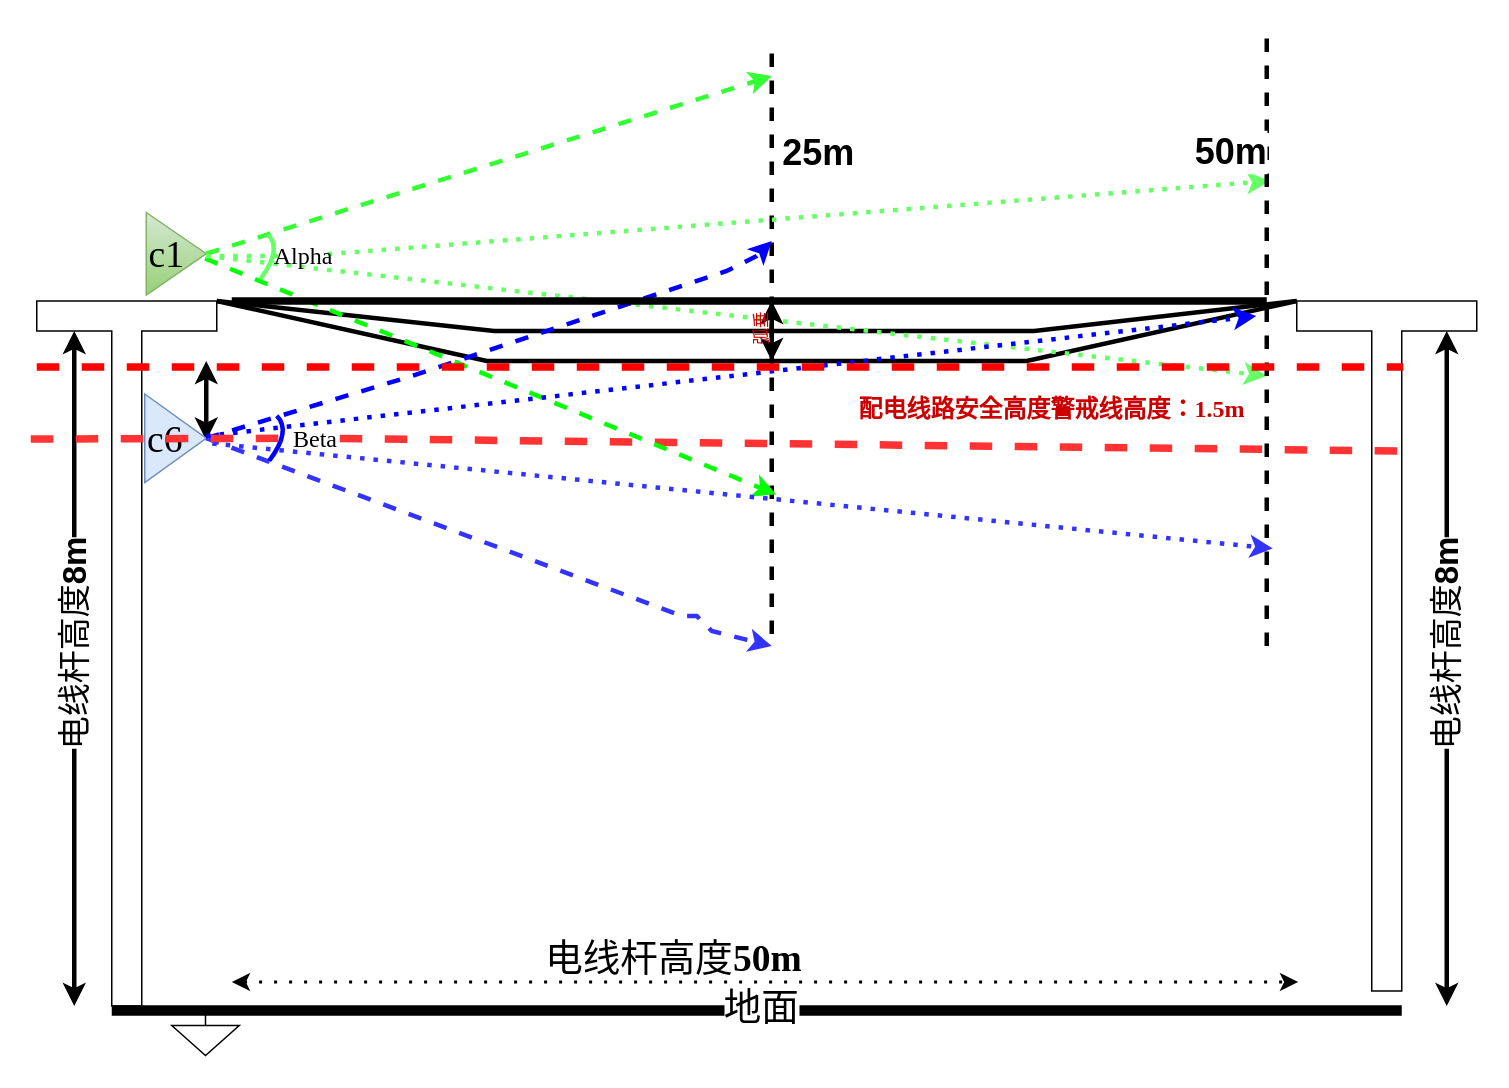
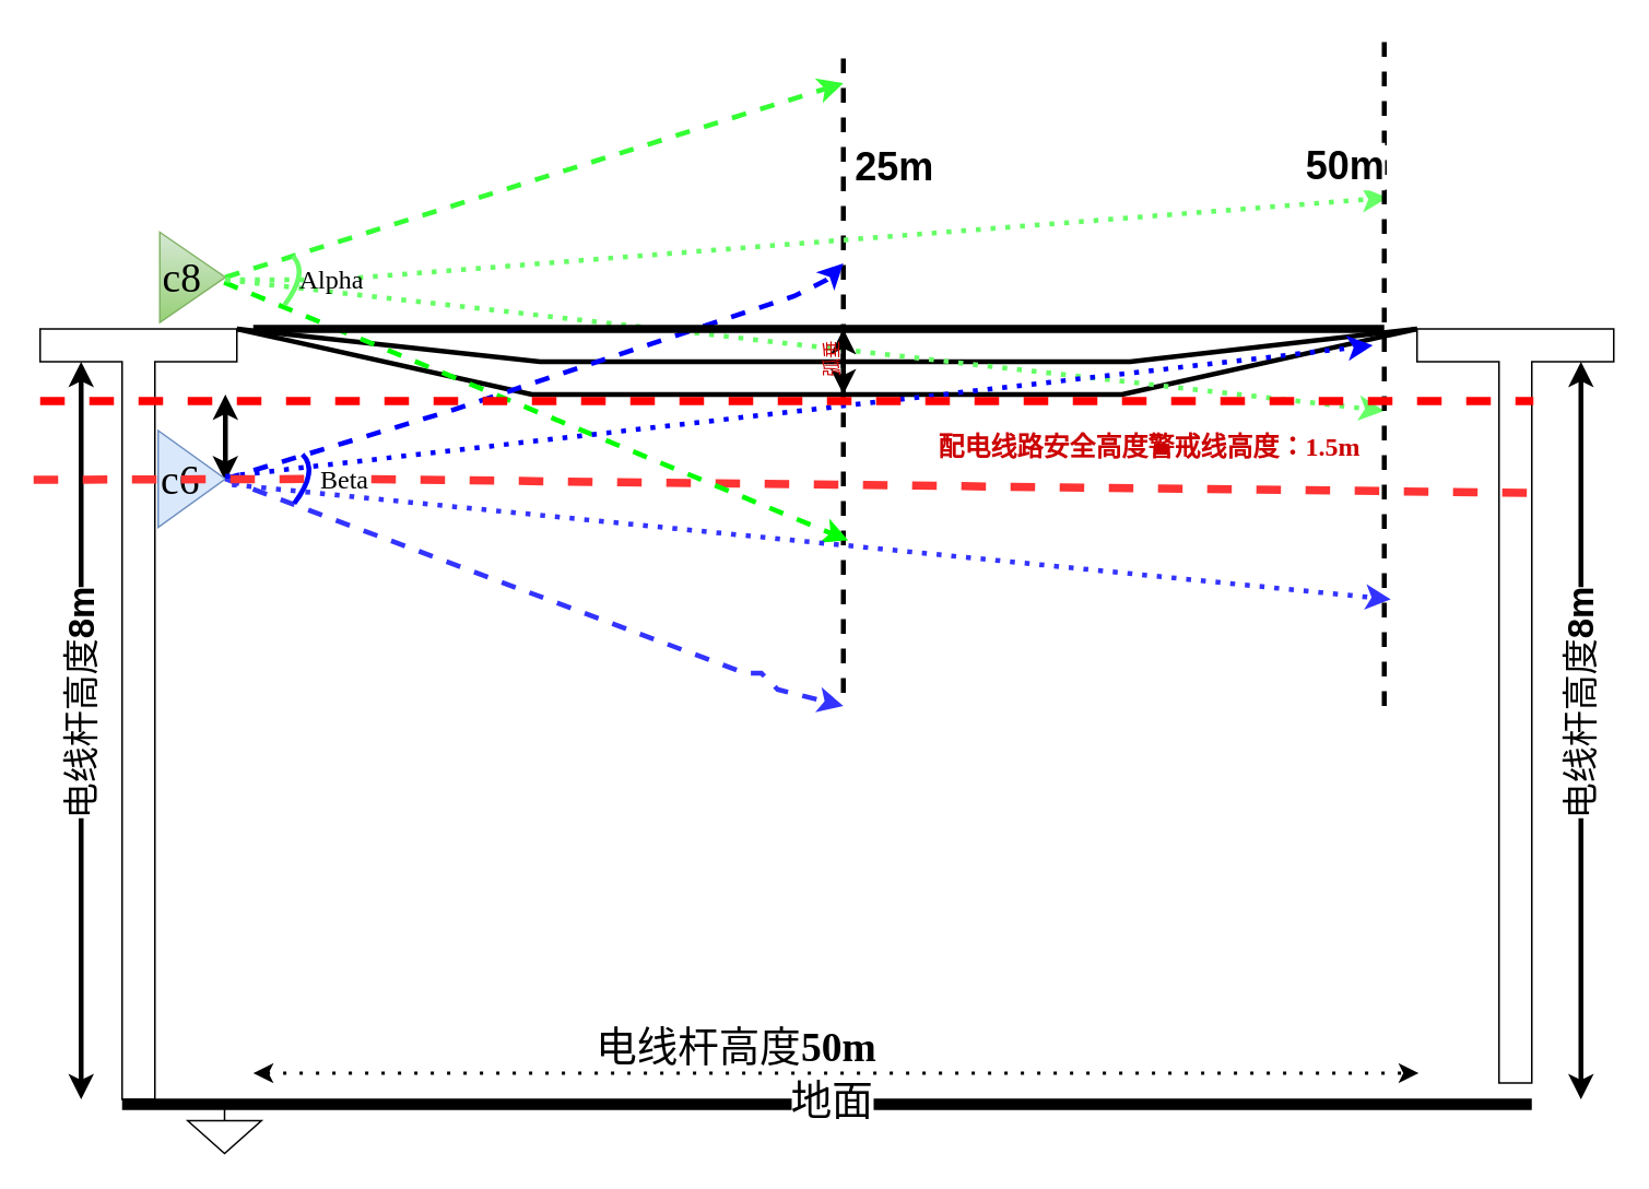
  <mxCell id="0" />
  <mxCell id="1" parent="0" />
  <mxCell id="2" value="" style="shape=tee;whiteSpace=wrap;html=1;" vertex="1" parent="1"><mxGeometry x="24" y="200" width="120" height="470" as="geometry" /></mxCell>
  <mxCell id="3" value="" style="endArrow=classic;startArrow=classic;html=1;rounded=0;strokeWidth=3;entryX=0;entryY=0;entryDx=25;entryDy=20;entryPerimeter=0;" edge="1" parent="1" target="2"><mxGeometry width="50" height="50" relative="1" as="geometry"><mxPoint x="49" y="670" as="sourcePoint" /><mxPoint x="49" y="330" as="targetPoint" /></mxGeometry></mxCell>
  <mxCell id="4" value="&lt;font style=&quot;font-size: 22px&quot;&gt;电线杆高度&lt;b&gt;8m&lt;/b&gt;&lt;/font&gt;" style="edgeLabel;html=1;align=center;verticalAlign=middle;resizable=0;points=[];rotation=-90;" vertex="1" connectable="0" parent="3"><mxGeometry x="0.222" y="3" relative="1" as="geometry"><mxPoint x="3" y="35" as="offset" /></mxGeometry></mxCell>
  <mxCell id="5" value="" style="shape=tee;whiteSpace=wrap;html=1;" vertex="1" parent="1"><mxGeometry x="864" y="200" width="120" height="460" as="geometry" /></mxCell>
  <mxCell id="6" value="&lt;font face=&quot;Times New Roman&quot; style=&quot;font-size: 25px&quot;&gt;电线杆高度&lt;b&gt;50m&lt;/b&gt;&lt;/font&gt;" style="text;html=1;strokeColor=none;fillColor=none;align=center;verticalAlign=middle;whiteSpace=wrap;rounded=0;fontSize=22;" vertex="1" parent="1"><mxGeometry x="354" y="633" width="190" height="10" as="geometry" /></mxCell>
  <mxCell id="7" value="" style="endArrow=none;html=1;rounded=0;fontFamily=Times New Roman;fontSize=25;strokeWidth=7;entryX=0;entryY=0;entryDx=70;entryDy=360;entryPerimeter=0;exitX=0;exitY=0;exitDx=50;exitDy=360;exitPerimeter=0;" edge="1" parent="1"><mxGeometry width="50" height="50" relative="1" as="geometry"><mxPoint x="74" y="673" as="sourcePoint" /><mxPoint x="934" y="673" as="targetPoint" /></mxGeometry></mxCell>
  <mxCell id="8" value="地面" style="edgeLabel;html=1;align=center;verticalAlign=middle;resizable=0;points=[];fontSize=25;fontFamily=Times New Roman;" vertex="1" connectable="0" parent="7"><mxGeometry x="-0.272" y="3" relative="1" as="geometry"><mxPoint x="119" as="offset" /></mxGeometry></mxCell>
  <mxCell id="9" value="" style="pointerEvents=1;verticalLabelPosition=bottom;shadow=0;dashed=0;align=center;html=1;verticalAlign=top;shape=mxgraph.electrical.signal_sources.signal_ground;fontFamily=Times New Roman;fontSize=25;" vertex="1" parent="1"><mxGeometry x="114" y="673" width="45" height="30" as="geometry" /></mxCell>
  <mxCell id="10" value="" style="endArrow=classic;startArrow=classic;html=1;rounded=0;fontFamily=Times New Roman;fontSize=25;strokeWidth=2;dashed=1;dashPattern=1 4;" edge="1" parent="1"><mxGeometry width="50" height="50" relative="1" as="geometry"><mxPoint x="154" y="654" as="sourcePoint" /><mxPoint x="865" y="654" as="targetPoint" /></mxGeometry></mxCell>
  <mxCell id="11" value="" style="endArrow=none;html=1;rounded=0;fontFamily=Times New Roman;fontSize=25;strokeWidth=3;fillColor=#f8cecc;strokeColor=#000000;entryX=0;entryY=0;entryDx=0;entryDy=0;entryPerimeter=0;" edge="1" parent="1" target="5"><mxGeometry width="50" height="50" relative="1" as="geometry"><mxPoint x="144" y="200" as="sourcePoint" /><mxPoint x="834" y="210" as="targetPoint" /><Array as="points"><mxPoint x="324" y="240" /><mxPoint x="494" y="240" /><mxPoint x="684" y="240" /></Array></mxGeometry></mxCell>
  <mxCell id="12" value="" style="endArrow=none;html=1;rounded=0;fontFamily=Times New Roman;fontSize=25;strokeWidth=3;fillColor=#f8cecc;strokeColor=#000000;exitX=1;exitY=0;exitDx=0;exitDy=0;exitPerimeter=0;" edge="1" parent="1" source="2"><mxGeometry width="50" height="50" relative="1" as="geometry"><mxPoint x="159" y="190" as="sourcePoint" /><mxPoint x="864" y="200" as="targetPoint" /><Array as="points"><mxPoint x="329" y="220" /><mxPoint x="499" y="220" /><mxPoint x="689" y="220" /></Array></mxGeometry></mxCell>
  <mxCell id="13" value="" style="endArrow=none;dashed=1;html=1;rounded=0;fontFamily=Times New Roman;fontSize=25;strokeWidth=5;fillColor=#e51400;strokeColor=#FF3333;startArrow=none;" edge="1" parent="1" source="46"><mxGeometry width="50" height="50" relative="1" as="geometry"><mxPoint x="20" y="292" as="sourcePoint" /><mxPoint x="934" y="300" as="targetPoint" /><Array as="points" /></mxGeometry></mxCell>
  <mxCell id="14" value="" style="endArrow=none;html=1;rounded=0;fontFamily=Times New Roman;fontSize=25;strokeWidth=3;dashed=1;" edge="1" parent="1"><mxGeometry width="50" height="50" relative="1" as="geometry"><mxPoint x="514" y="422" as="sourcePoint" /><mxPoint x="514" y="30" as="targetPoint" /></mxGeometry></mxCell>
  <mxCell id="15" value="&lt;b&gt;&lt;font style=&quot;font-size: 24px&quot;&gt;25m&lt;/font&gt;&lt;/b&gt;" style="edgeLabel;html=1;align=center;verticalAlign=middle;resizable=0;points=[];fontSize=26;fontColor=#000000;" vertex="1" connectable="0" parent="14"><mxGeometry x="0.388" relative="1" as="geometry"><mxPoint x="30" y="-50" as="offset" /></mxGeometry></mxCell>
- <mxCell id="16" value="c1" style="triangle;whiteSpace=wrap;html=1;fontFamily=Times New Roman;fontSize=25;fillColor=#d5e8d4;strokeColor=#82b366;align=left;gradientColor=#97d077;" vertex="1" parent="1"><mxGeometry x="97" y="141" width="40" height="55" as="geometry" /></mxCell>
+ <mxCell id="16" value="c8" style="triangle;whiteSpace=wrap;html=1;fontFamily=Times New Roman;fontSize=25;fillColor=#d5e8d4;strokeColor=#82b366;align=left;gradientColor=#97d077;" vertex="1" parent="1"><mxGeometry x="97" y="141" width="40" height="55" as="geometry" /></mxCell>
  <mxCell id="17" value="" style="endArrow=classic;html=1;rounded=0;fontFamily=Times New Roman;fontSize=25;strokeWidth=3;fillColor=#d5e8d4;strokeColor=#33FF33;exitX=1;exitY=0.5;exitDx=0;exitDy=0;dashed=1;" edge="1" parent="1" source="16"><mxGeometry width="50" height="50" relative="1" as="geometry"><mxPoint x="-136" y="220" as="sourcePoint" /><mxPoint x="514" y="50" as="targetPoint" /></mxGeometry></mxCell>
  <mxCell id="18" value="" style="endArrow=classic;html=1;rounded=0;fontFamily=Times New Roman;fontSize=25;strokeWidth=3;fillColor=#d5e8d4;strokeColor=#00FF00;dashed=1;exitX=0.981;exitY=0.557;exitDx=0;exitDy=0;exitPerimeter=0;" edge="1" parent="1" source="16"><mxGeometry width="50" height="50" relative="1" as="geometry"><mxPoint x="137" y="178" as="sourcePoint" /><mxPoint x="517" y="329" as="targetPoint" /></mxGeometry></mxCell>
  <mxCell id="19" value="" style="endArrow=classic;startArrow=classic;html=1;rounded=0;fontFamily=Times New Roman;fontSize=25;strokeWidth=3;labelBackgroundColor=none;fontColor=default;" edge="1" parent="1"><mxGeometry width="50" height="50" relative="1" as="geometry"><mxPoint x="137" y="293" as="sourcePoint" /><mxPoint x="137" y="240" as="targetPoint" /><Array as="points"><mxPoint x="137" y="270" /></Array></mxGeometry></mxCell>
  <mxCell id="20" value="" style="endArrow=classic;html=1;rounded=0;fontFamily=Times New Roman;fontSize=25;strokeWidth=3;fillColor=#fff2cc;strokeColor=#66FF66;dashed=1;dashPattern=1 2;" edge="1" parent="1"><mxGeometry width="50" height="50" relative="1" as="geometry"><mxPoint x="137" y="170" as="sourcePoint" /><mxPoint x="844" y="250" as="targetPoint" /></mxGeometry></mxCell>
  <mxCell id="21" value="" style="endArrow=classic;html=1;rounded=0;fontFamily=Times New Roman;fontSize=25;strokeWidth=3;fillColor=#fff2cc;strokeColor=#66FF66;dashed=1;dashPattern=1 2;startArrow=none;" edge="1" parent="1" source="44"><mxGeometry width="50" height="50" relative="1" as="geometry"><mxPoint x="137" y="170" as="sourcePoint" /><mxPoint x="846.069" y="120" as="targetPoint" /></mxGeometry></mxCell>
  <mxCell id="22" value="&lt;font color=&quot;#cc0000&quot; style=&quot;font-size: 16px&quot;&gt;&lt;b&gt;&lt;span style=&quot;font-size: 16px&quot;&gt;配电线路安全高度警戒线高度：&lt;/span&gt;&lt;font style=&quot;font-size: 16px&quot;&gt;1.5m&lt;/font&gt;&lt;/b&gt;&lt;/font&gt;" style="text;html=1;align=center;verticalAlign=middle;whiteSpace=wrap;rounded=0;labelBackgroundColor=none;fontFamily=Times New Roman;fontSize=12;rotation=0;" vertex="1" parent="1"><mxGeometry x="566" y="257" width="270" height="30" as="geometry" /></mxCell>
  <mxCell id="23" value="" style="endArrow=classic;startArrow=classic;html=1;rounded=0;strokeWidth=3;entryX=0;entryY=0;entryDx=25;entryDy=20;entryPerimeter=0;" edge="1" parent="1"><mxGeometry width="50" height="50" relative="1" as="geometry"><mxPoint x="964" y="670" as="sourcePoint" /><mxPoint x="964" y="220" as="targetPoint" /></mxGeometry></mxCell>
  <mxCell id="24" value="&lt;font style=&quot;font-size: 22px&quot;&gt;电线杆高度&lt;b&gt;8m&lt;/b&gt;&lt;/font&gt;" style="edgeLabel;html=1;align=center;verticalAlign=middle;resizable=0;points=[];rotation=-90;" vertex="1" connectable="0" parent="23"><mxGeometry x="0.222" y="3" relative="1" as="geometry"><mxPoint x="3" y="35" as="offset" /></mxGeometry></mxCell>
  <mxCell id="25" value="c6" style="triangle;whiteSpace=wrap;html=1;fontFamily=Times New Roman;fontSize=25;fillColor=#dae8fc;strokeColor=#6c8ebf;align=left;" vertex="1" parent="1"><mxGeometry x="96" y="262" width="41" height="59" as="geometry" /></mxCell>
  <mxCell id="26" value="" style="endArrow=classic;html=1;rounded=0;fontFamily=Times New Roman;fontSize=25;strokeWidth=3;fillColor=#d5e8d4;strokeColor=#0000FF;exitX=1;exitY=0.5;exitDx=0;exitDy=0;dashed=1;" edge="1" parent="1" source="25"><mxGeometry width="50" height="50" relative="1" as="geometry"><mxPoint x="-127" y="354" as="sourcePoint" /><mxPoint x="514" y="160" as="targetPoint" /><Array as="points"><mxPoint x="274" y="250" /><mxPoint x="484" y="180" /><mxPoint x="504" y="170" /></Array></mxGeometry></mxCell>
  <mxCell id="27" value="" style="endArrow=classic;html=1;rounded=0;fontFamily=Times New Roman;fontSize=25;strokeWidth=3;fillColor=#d5e8d4;strokeColor=#3333FF;dashed=1;exitX=1;exitY=0.5;exitDx=0;exitDy=0;" edge="1" parent="1" source="25"><mxGeometry width="50" height="50" relative="1" as="geometry"><mxPoint x="159" y="330" as="sourcePoint" /><mxPoint x="514" y="430" as="targetPoint" /><Array as="points"><mxPoint x="454" y="410" /><mxPoint x="464" y="410" /><mxPoint x="474" y="420" /></Array></mxGeometry></mxCell>
  <mxCell id="28" value="" style="endArrow=classic;html=1;rounded=0;fontFamily=Times New Roman;fontSize=25;strokeWidth=3;fillColor=#fff2cc;strokeColor=#3333FF;dashed=1;dashPattern=1 2;" edge="1" parent="1"><mxGeometry width="50" height="50" relative="1" as="geometry"><mxPoint x="141" y="295" as="sourcePoint" /><mxPoint x="848" y="365" as="targetPoint" /></mxGeometry></mxCell>
  <mxCell id="29" value="" style="endArrow=classic;html=1;rounded=0;fontFamily=Times New Roman;fontSize=25;strokeWidth=3;fillColor=#fff2cc;strokeColor=#0000FF;dashed=1;dashPattern=1 2;" edge="1" parent="1"><mxGeometry width="50" height="50" relative="1" as="geometry"><mxPoint x="137" y="290" as="sourcePoint" /><mxPoint x="837" y="210" as="targetPoint" /></mxGeometry></mxCell>
  <mxCell id="30" value="" style="endArrow=none;html=1;rounded=0;fontFamily=Times New Roman;fontSize=25;strokeWidth=3;dashed=1;fillColor=none;" edge="1" parent="1"><mxGeometry width="50" height="50" relative="1" as="geometry"><mxPoint x="844" y="430" as="sourcePoint" /><mxPoint x="844" y="20" as="targetPoint" /></mxGeometry></mxCell>
  <mxCell id="31" value="&lt;font color=&quot;#000000&quot; style=&quot;font-size: 24px&quot;&gt;50m&lt;/font&gt;" style="edgeLabel;html=1;align=center;verticalAlign=middle;resizable=0;points=[];fontSize=14;fontColor=#33FF33;labelBackgroundColor=#FFFFFF;fontStyle=1" vertex="1" connectable="0" parent="30"><mxGeometry x="0.463" y="-4" relative="1" as="geometry"><mxPoint x="-29" y="-30" as="offset" /></mxGeometry></mxCell>
  <mxCell id="32" value="" style="endArrow=none;html=1;rounded=0;fontFamily=Times New Roman;fontSize=25;strokeWidth=5;fillColor=#e51400;strokeColor=#000000;" edge="1" parent="1"><mxGeometry width="50" height="50" relative="1" as="geometry"><mxPoint x="154" y="200" as="sourcePoint" /><mxPoint x="844" y="200" as="targetPoint" /><Array as="points" /></mxGeometry></mxCell>
  <mxCell id="33" value="" style="endArrow=classic;startArrow=classic;html=1;rounded=0;fontSize=26;fontColor=#CC0000;strokeColor=#000000;strokeWidth=3;" edge="1" parent="1"><mxGeometry width="50" height="50" relative="1" as="geometry"><mxPoint x="514" y="240" as="sourcePoint" /><mxPoint x="514" y="200" as="targetPoint" /></mxGeometry></mxCell>
  <mxCell id="34" value="&lt;font style=&quot;font-size: 11px&quot;&gt;弧垂&lt;/font&gt;" style="edgeLabel;html=1;align=center;verticalAlign=middle;resizable=0;points=[];fontSize=26;fontColor=#CC0000;labelBackgroundColor=none;rotation=-90;" vertex="1" connectable="0" parent="33"><mxGeometry x="0.433" y="-1" relative="1" as="geometry"><mxPoint x="-14" y="9" as="offset" /></mxGeometry></mxCell>
  <mxCell id="35" value="" style="endArrow=none;html=1;rounded=0;fontFamily=Times New Roman;fontSize=25;strokeWidth=5;fillColor=#e51400;strokeColor=#FF0000;dashed=1;" edge="1" parent="1"><mxGeometry width="50" height="50" relative="1" as="geometry"><mxPoint x="24" y="244" as="sourcePoint" /><mxPoint x="935" y="244" as="targetPoint" /><Array as="points" /></mxGeometry></mxCell>
  <mxCell id="36" value="" style="shape=image;html=1;verticalAlign=top;verticalLabelPosition=bottom;labelBackgroundColor=#ffffff;imageAspect=0;aspect=fixed;image=https://cdn3.iconfinder.com/data/icons/summer-glyph-24-px/24/Christmas_tree_fir_tree_forest_nature_pine-128.png;fontFamily=Times New Roman;fontSize=16;fontColor=default;strokeColor=#009900;fillColor=#D5E8D4;" vertex="1" parent="1"><mxGeometry x="584" y="440" width="180" height="180" as="geometry" /></mxCell>
  <mxCell id="37" value="" style="shape=image;html=1;verticalAlign=top;verticalLabelPosition=bottom;labelBackgroundColor=#ffffff;imageAspect=0;aspect=fixed;image=https://cdn3.iconfinder.com/data/icons/summer-glyph-24-px/24/Christmas_tree_fir_tree_forest_nature_pine-128.png;fontFamily=Times New Roman;fontSize=16;fontColor=default;strokeColor=#009900;fillColor=#D5E8D4;" vertex="1" parent="1"><mxGeometry x="424" y="440" width="180" height="180" as="geometry" /></mxCell>
  <mxCell id="38" value="" style="shape=image;html=1;verticalAlign=top;verticalLabelPosition=bottom;labelBackgroundColor=#ffffff;imageAspect=0;aspect=fixed;image=https://cdn3.iconfinder.com/data/icons/summer-glyph-24-px/24/Christmas_tree_fir_tree_forest_nature_pine-128.png;fontFamily=Times New Roman;fontSize=16;fontColor=default;strokeColor=#009900;fillColor=#D5E8D4;" vertex="1" parent="1"><mxGeometry x="294" y="450" width="170" height="170" as="geometry" /></mxCell>
  <mxCell id="39" value="" style="shape=image;html=1;verticalAlign=top;verticalLabelPosition=bottom;labelBackgroundColor=#ffffff;imageAspect=0;aspect=fixed;image=https://cdn3.iconfinder.com/data/icons/summer-glyph-24-px/24/Christmas_tree_fir_tree_forest_nature_pine-128.png;fontFamily=Times New Roman;fontSize=16;fontColor=default;strokeColor=#009900;fillColor=#D5E8D4;" vertex="1" parent="1"><mxGeometry x="194" y="480" width="128" height="128" as="geometry" /></mxCell>
  <mxCell id="40" value="" style="shape=image;html=1;verticalAlign=top;verticalLabelPosition=bottom;labelBackgroundColor=#ffffff;imageAspect=0;aspect=fixed;image=https://cdn3.iconfinder.com/data/icons/summer-glyph-24-px/24/Christmas_tree_fir_tree_forest_nature_pine-128.png;fontFamily=Times New Roman;fontSize=16;fontColor=default;strokeColor=#009900;fillColor=#D5E8D4;" vertex="1" parent="1"><mxGeometry x="724" y="440" width="190" height="190" as="geometry" /></mxCell>
  <mxCell id="41" value="" style="shape=image;html=1;verticalAlign=top;verticalLabelPosition=bottom;labelBackgroundColor=#ffffff;imageAspect=0;aspect=fixed;image=https://cdn3.iconfinder.com/data/icons/summer-glyph-24-px/24/Christmas_tree_fir_tree_forest_nature_pine-128.png;fontFamily=Times New Roman;fontSize=16;fontColor=default;strokeColor=#009900;fillColor=#D5E8D4;" vertex="1" parent="1"><mxGeometry x="84" y="480" width="128" height="128" as="geometry" /></mxCell>
  <mxCell id="42" value="" style="curved=1;endArrow=none;html=1;rounded=0;labelBackgroundColor=none;fontFamily=Times New Roman;fontSize=16;fontColor=default;strokeColor=#0000FF;strokeWidth=3;endFill=0;" edge="1" parent="1"><mxGeometry width="50" height="50" relative="1" as="geometry"><mxPoint x="179" y="306.5" as="sourcePoint" /><mxPoint x="184" y="276.5" as="targetPoint" /><Array as="points"><mxPoint x="194" y="286.5" /><mxPoint x="184" y="276.5" /></Array></mxGeometry></mxCell>
  <mxCell id="43" value="" style="curved=1;endArrow=none;html=1;rounded=0;labelBackgroundColor=none;fontFamily=Times New Roman;fontSize=16;fontColor=default;strokeColor=#66FF66;strokeWidth=3;endFill=0;" edge="1" parent="1"><mxGeometry width="50" height="50" relative="1" as="geometry"><mxPoint x="173" y="185.5" as="sourcePoint" /><mxPoint x="178" y="155.5" as="targetPoint" /><Array as="points"><mxPoint x="188" y="165.5" /><mxPoint x="178" y="155.5" /></Array></mxGeometry></mxCell>
  <mxCell id="44" value="Alpha" style="text;html=1;strokeColor=none;fillColor=none;align=center;verticalAlign=middle;whiteSpace=wrap;rounded=0;labelBackgroundColor=none;fontFamily=Times New Roman;fontSize=16;fontColor=default;" vertex="1" parent="1"><mxGeometry x="186" y="160" width="32" height="20" as="geometry" /></mxCell>
  <mxCell id="45" value="" style="endArrow=none;html=1;rounded=0;fontFamily=Times New Roman;fontSize=25;strokeWidth=3;fillColor=#fff2cc;strokeColor=#66FF66;dashed=1;dashPattern=1 2;" edge="1" parent="1" target="44"><mxGeometry width="50" height="50" relative="1" as="geometry"><mxPoint x="137" y="170" as="sourcePoint" /><mxPoint x="846.069" y="120" as="targetPoint" /></mxGeometry></mxCell>
  <mxCell id="46" value="Beta" style="text;html=1;strokeColor=none;fillColor=none;align=center;verticalAlign=middle;whiteSpace=wrap;rounded=0;labelBackgroundColor=none;fontFamily=Times New Roman;fontSize=16;fontColor=default;" vertex="1" parent="1"><mxGeometry x="194" y="281.5" width="32" height="20" as="geometry" /></mxCell>
  <mxCell id="47" value="" style="endArrow=none;dashed=1;html=1;rounded=0;fontFamily=Times New Roman;fontSize=25;strokeWidth=5;fillColor=#e51400;strokeColor=#FF3333;" edge="1" parent="1" target="46"><mxGeometry width="50" height="50" relative="1" as="geometry"><mxPoint x="20" y="292" as="sourcePoint" /><mxPoint x="934" y="300" as="targetPoint" /><Array as="points" /></mxGeometry></mxCell>
